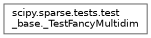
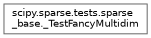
  digraph {
    rankdir=LR
-   n1 [color=grey40 fillcolor=white fontname=Helvetica fontsize=10 height=0.2 label="scipy.sparse.tests.test\l_base._TestFancyMultidim" shape=box style=filled width=0.4]
+   n1 [color=grey40 fillcolor=white fontname=Helvetica fontsize=10 height=0.2 label="scipy.sparse.tests.sparse\l_base._TestFancyMultidim" shape=box style=filled width=0.4]
  }
